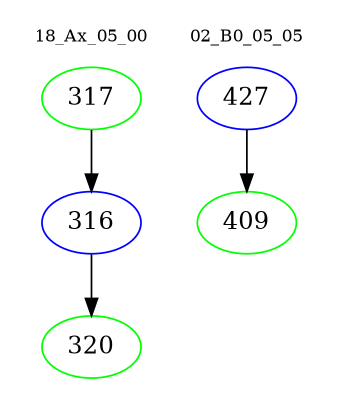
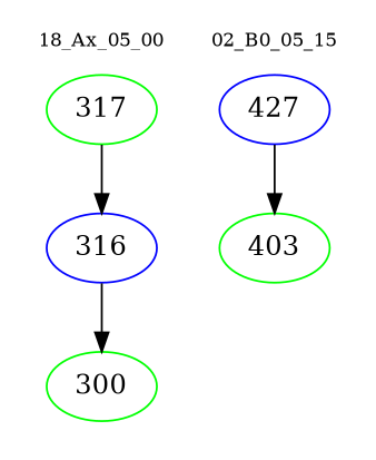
  digraph {
    node [color=green]
    edge [color=black]
    n1 [color=blue label=316]
-   n2 [label=320]
+   n2 [label=300]
    n3 [label=317]
    n4 [color=blue label=427]
-   n5 [label=409]
+   n5 [label=403]
    subgraph cluster_1 {
      color=white
      fontsize=10
      label="18_Ax_05_00"
      n1
      n2
      n3
    }
    subgraph cluster_2 {
      color=white
      fontsize=10
-     label="02_B0_05_05"
+     label="02_B0_05_15"
      n4
      n5
    }
    n1 -> n2
    n3 -> n1
    n4 -> n5
  }
